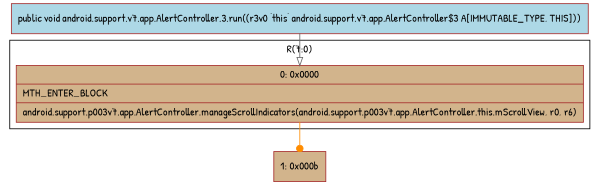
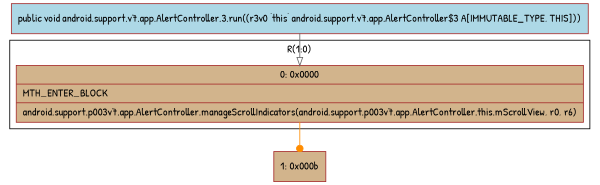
  digraph {
    fontname="Patrick Hand"
    node [color=brown shape=record style=filled fillcolor=tan fontname="Patrick Hand"]
    edge [fontname="Patrick Hand"]
    n1 [label="{0\:\ 0x0000|MTH_ENTER_BLOCK\l|android.support.p003v7.app.AlertController.manageScrollIndicators(android.support.p003v7.app.AlertController.this.mScrollView, r0, r6)\l}"]
    n2 [label="{1\:\ 0x000b}"]
    n3 [label="{public void android.support.v7.app.AlertController.3.run((r3v0 'this' android.support.v7.app.AlertController$3 A[IMMUTABLE_TYPE, THIS])) }" fillcolor=lightblue]
    subgraph cluster_1 {
-     label="R(7:0)"
+     label="R(1:0)"
      n1
    }
    n1 -> n2 [color=darkorange arrowhead=dot]
    n3 -> n1 [color=gray40 arrowhead=onormal]
  }
